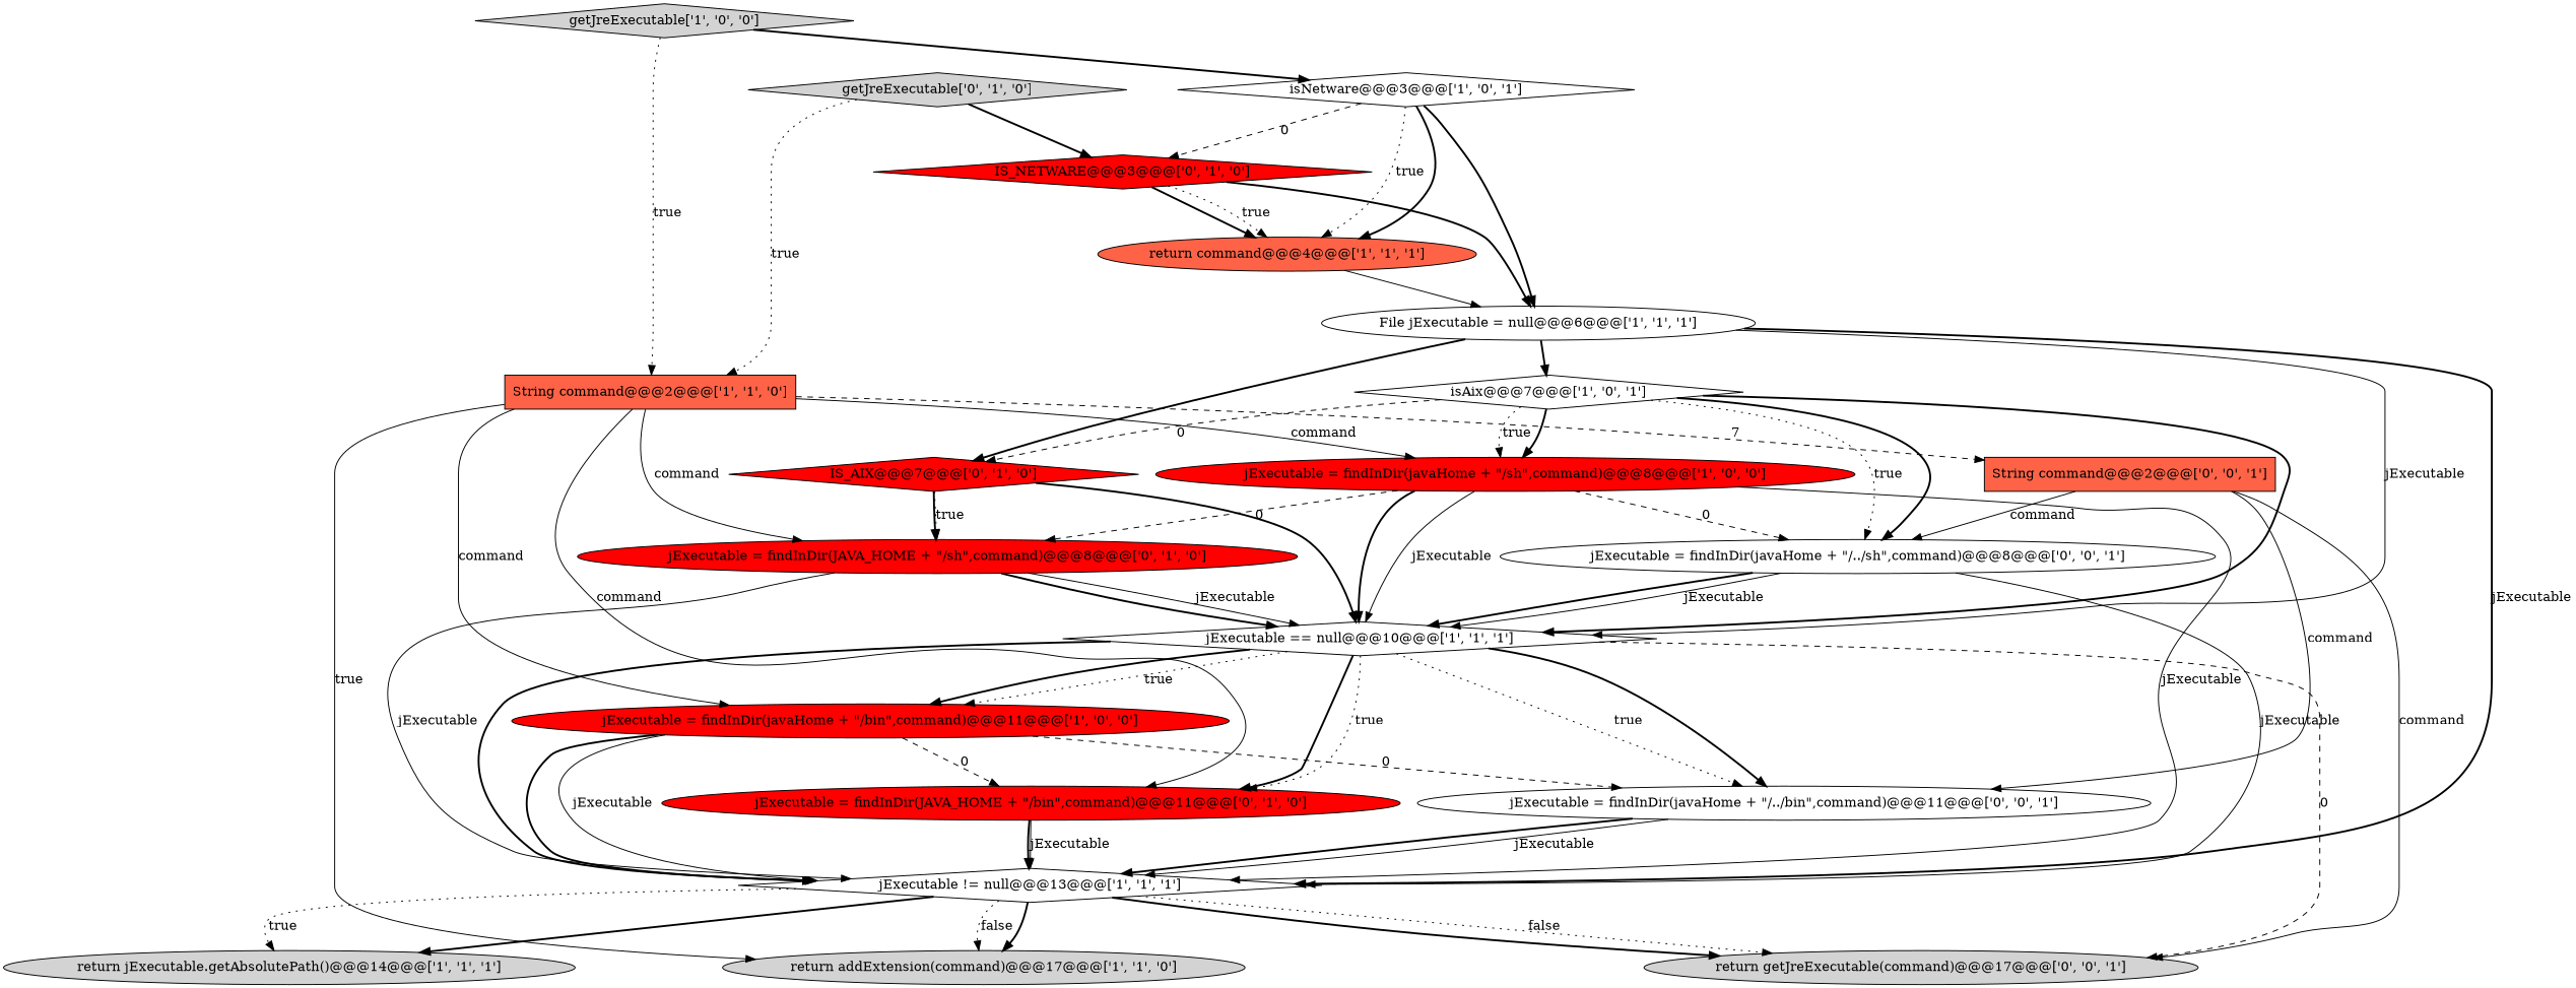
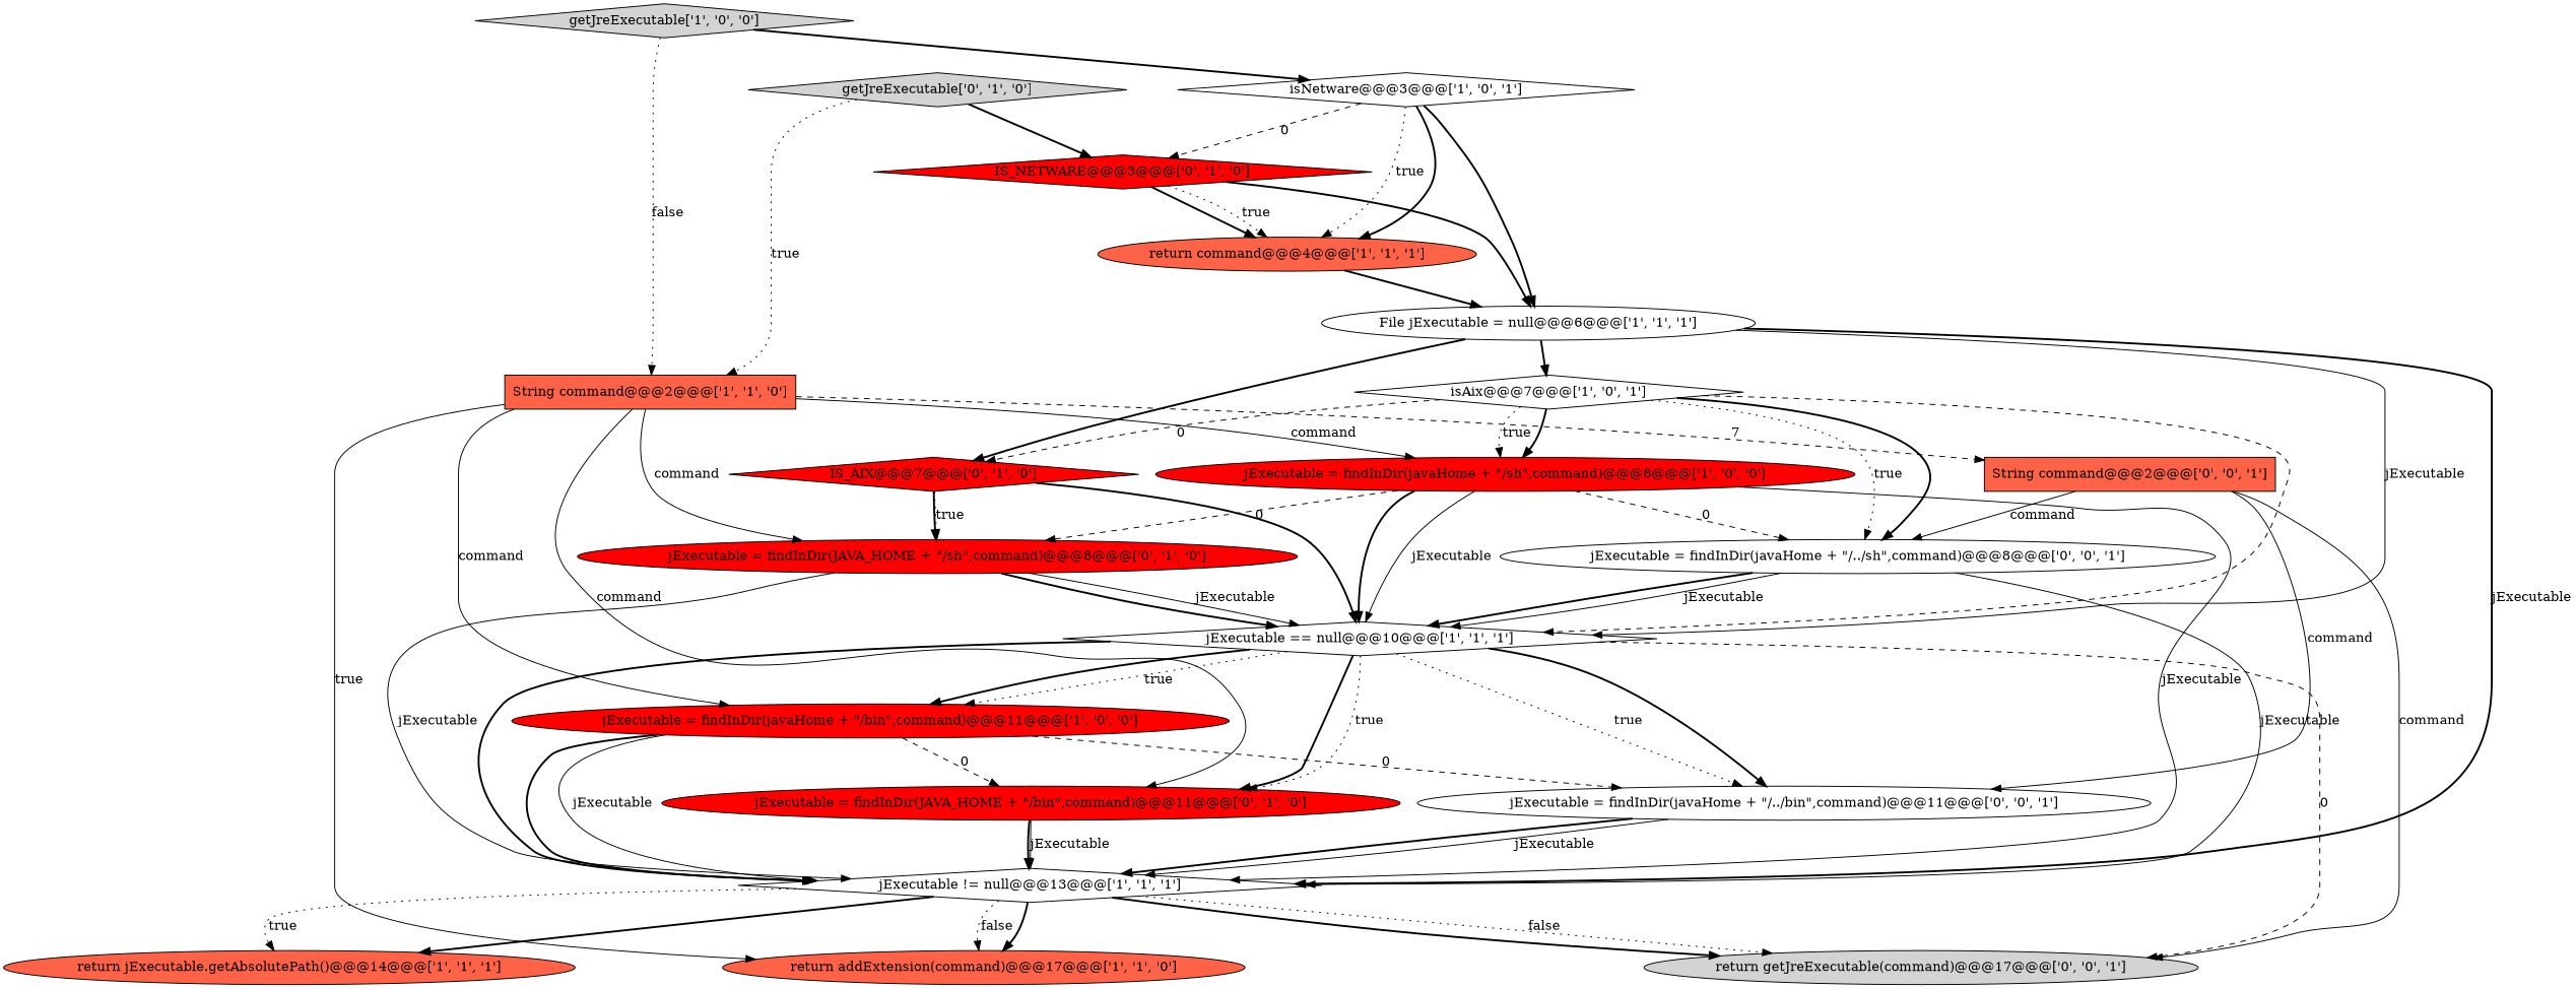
  digraph {
    node [fillcolor=white shape=ellipse style=filled]
    edge [style=bold]
    n1 [fillcolor=tomato label="return command@@@4@@@['1', '1', '1']"]
    n2 [label="File jExecutable = null@@@6@@@['1', '1', '1']"]
    n3 [label="jExecutable != null@@@13@@@['1', '1', '1']" shape=diamond]
    n4 [fillcolor=red label="IS_AIX@@@7@@@['0', '1', '0']" shape=diamond]
    n5 [label="jExecutable == null@@@10@@@['1', '1', '1']" shape=diamond]
    n6 [label="isAix@@@7@@@['1', '0', '1']" shape=diamond]
    n7 [fillcolor=red label="jExecutable = findInDir(JAVA_HOME + \"/bin\",command)@@@11@@@['0', '1', '0']"]
    n8 [fillcolor=lightgray label="return getJreExecutable(command)@@@17@@@['0', '0', '1']"]
-   n9 [fillcolor=lightgray label="return jExecutable.getAbsolutePath()@@@14@@@['1', '1', '1']"]
-   n10 [fillcolor=lightgray label="return addExtension(command)@@@17@@@['1', '1', '0']"]
+   n9 [fillcolor=tomato label="return jExecutable.getAbsolutePath()@@@14@@@['1', '1', '1']"]
+   n10 [fillcolor=tomato label="return addExtension(command)@@@17@@@['1', '1', '0']"]
    n11 [fillcolor=tomato label="String command@@@2@@@['0', '0', '1']" shape=box]
    n12 [label="jExecutable = findInDir(javaHome + \"/../sh\",command)@@@8@@@['0', '0', '1']"]
    n13 [label="jExecutable = findInDir(javaHome + \"/../bin\",command)@@@11@@@['0', '0', '1']"]
    n14 [fillcolor=red label="jExecutable = findInDir(JAVA_HOME + \"/sh\",command)@@@8@@@['0', '1', '0']"]
    n15 [fillcolor=red label="jExecutable = findInDir(javaHome + \"/bin\",command)@@@11@@@['1', '0', '0']"]
    n16 [label="isNetware@@@3@@@['1', '0', '1']" shape=diamond]
    n17 [fillcolor=red label="IS_NETWARE@@@3@@@['0', '1', '0']" shape=diamond]
    n18 [fillcolor=lightgray label="getJreExecutable['0', '1', '0']" shape=diamond]
    n19 [fillcolor=tomato label="String command@@@2@@@['1', '1', '0']" shape=box]
    n20 [fillcolor=red label="jExecutable = findInDir(javaHome + \"/sh\",command)@@@8@@@['1', '0', '0']"]
    n21 [fillcolor=lightgray label="getJreExecutable['1', '0', '0']" shape=diamond]
-   n1 -> n2 [style=solid]
+   n1 -> n2
    n2 -> n3 [label=jExecutable]
    n2 -> n4
    n2 -> n5 [label=jExecutable style=solid]
    n2 -> n6
    n3 -> n8 [label=false style=dotted]
    n3 -> n8
    n3 -> n9 [label=true style=dotted]
    n3 -> n9
    n3 -> n10
    n3 -> n10 [label=false style=dotted]
    n4 -> n5
    n4 -> n14 [label=true style=dotted]
    n4 -> n14
    n5 -> n3
    n5 -> n7
    n5 -> n7 [label=true style=dotted]
    n5 -> n8 [label=0 style=dashed]
    n5 -> n13
    n5 -> n13 [label=true style=dotted]
    n5 -> n15
    n5 -> n15 [label=true style=dotted]
    n6 -> n4 [label=0 style=dashed]
-   n6 -> n5
+   n6 -> n5 [style=dashed]
    n6 -> n12
    n6 -> n12 [label=true style=dotted]
    n6 -> n20
    n6 -> n20 [label=true style=dotted]
    n7 -> n3
    n7 -> n3 [label=jExecutable style=solid]
    n11 -> n8 [label=command style=solid]
    n11 -> n12 [label=command style=solid]
    n11 -> n13 [label=command style=solid]
    n12 -> n3 [label=jExecutable style=solid]
    n12 -> n5
    n12 -> n5 [label=jExecutable style=solid]
    n13 -> n3
    n13 -> n3 [label=jExecutable style=solid]
    n14 -> n3 [label=jExecutable style=solid]
    n14 -> n5
    n14 -> n5 [label=jExecutable style=solid]
    n15 -> n3
    n15 -> n3 [label=jExecutable style=solid]
    n15 -> n7 [label=0 style=dashed]
    n15 -> n13 [label=0 style=dashed]
    n16 -> n1 [label=true style=dotted]
    n16 -> n1
    n16 -> n2
    n16 -> n17 [label=0 style=dashed]
    n17 -> n1
    n17 -> n1 [label=true style=dotted]
    n17 -> n2
    n18 -> n17
    n18 -> n19 [label=true style=dotted]
    n19 -> n7 [label=command style=solid]
    n19 -> n10 [label=true style=solid]
    n19 -> n11 [label=7 style=dashed]
    n19 -> n14 [label=command style=solid]
    n19 -> n15 [label=command style=solid]
    n19 -> n20 [label=command style=solid]
    n20 -> n3 [label=jExecutable style=solid]
    n20 -> n5
    n20 -> n5 [label=jExecutable style=solid]
    n20 -> n12 [label=0 style=dashed]
    n20 -> n14 [label=0 style=dashed]
    n21 -> n16
-   n21 -> n19 [label=true style=dotted]
+   n21 -> n19 [label=false style=dotted]
  }
